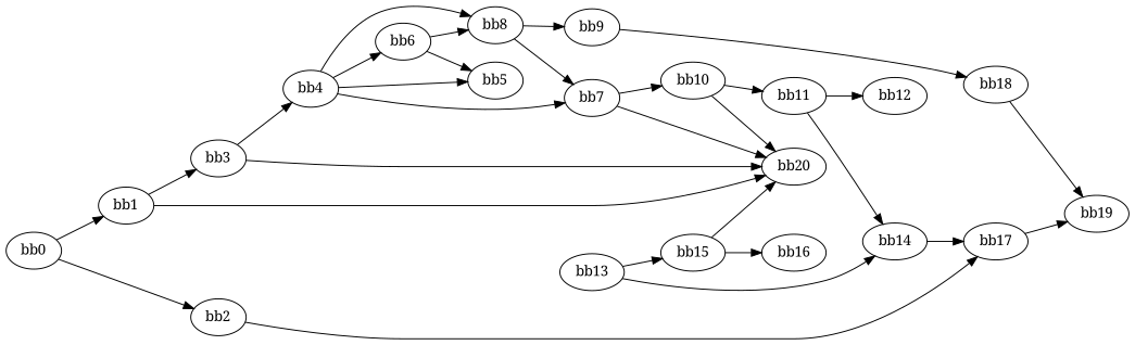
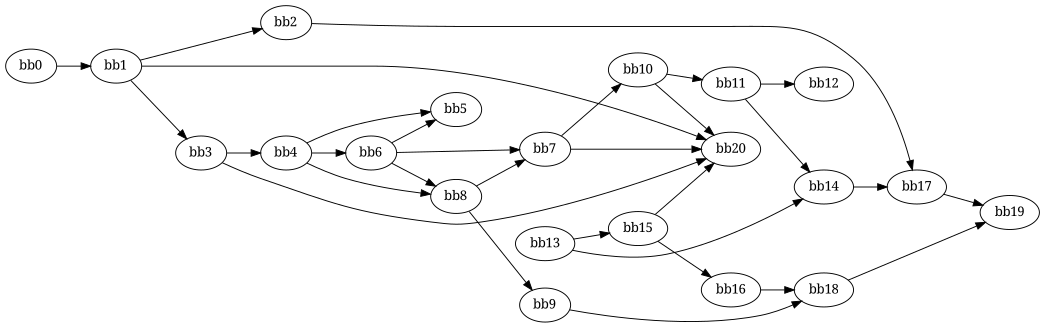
  digraph {
    fontname="Noto Serif"
    rankdir=LR
    node [fontname="Noto Serif"]
    edge [fontname="Noto Serif"]
    n1 [label="bb0\l"]
    n2 [label="bb1\l"]
    n3 [label="bb2\l"]
    n4 [label="bb3\l"]
    n5 [label="bb20\l"]
    n6 [label="bb17\l"]
    n7 [label="bb4\l"]
    n8 [label="bb19\l"]
    n9 [label="bb5\l"]
    n10 [label="bb6\l"]
    n11 [label="bb8\l"]
    n12 [label="bb7\l"]
    n13 [label="bb9\l"]
    n14 [label="bb10\l"]
    n15 [label="bb11\l"]
    n16 [label="bb18\l"]
    n17 [label="bb12\l"]
    n18 [label="bb14\l"]
    n19 [label="bb13\l"]
    n20 [label="bb15\l"]
    n21 [label="bb16\l"]
    n1 -> n2
-   n1 -> n3
+   n2 -> n3
    n2 -> n4
    n2 -> n5
    n3 -> n6
    n4 -> n5
    n4 -> n7
    n6 -> n8
    n7 -> n9
    n7 -> n10
    n7 -> n11
    n10 -> n9
    n10 -> n11
-   n7 -> n12
+   n10 -> n12
    n11 -> n12
    n11 -> n13
    n12 -> n5
    n12 -> n14
    n13 -> n16
    n14 -> n5
    n14 -> n15
    n15 -> n17
    n15 -> n18
    n16 -> n8
    n18 -> n6
    n19 -> n18
    n19 -> n20
    n20 -> n5
    n20 -> n21
+   n21 -> n16
  }
